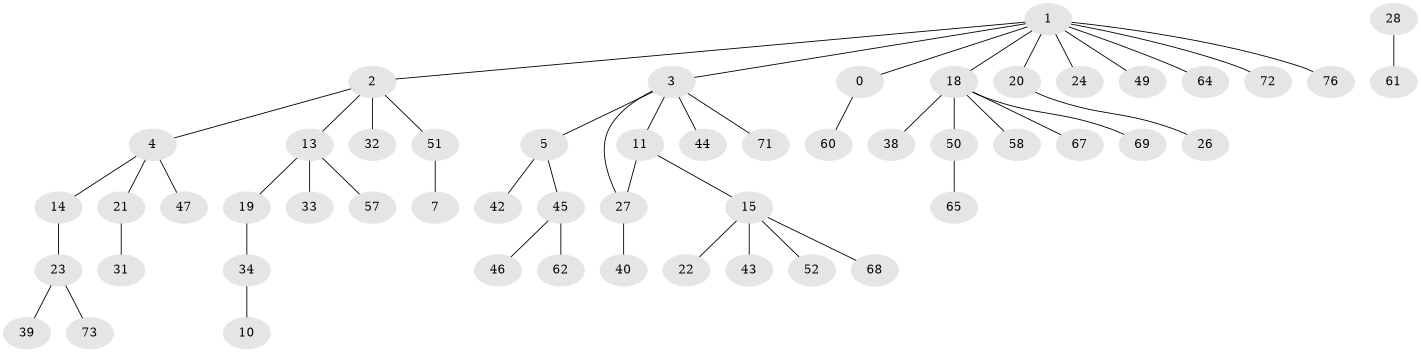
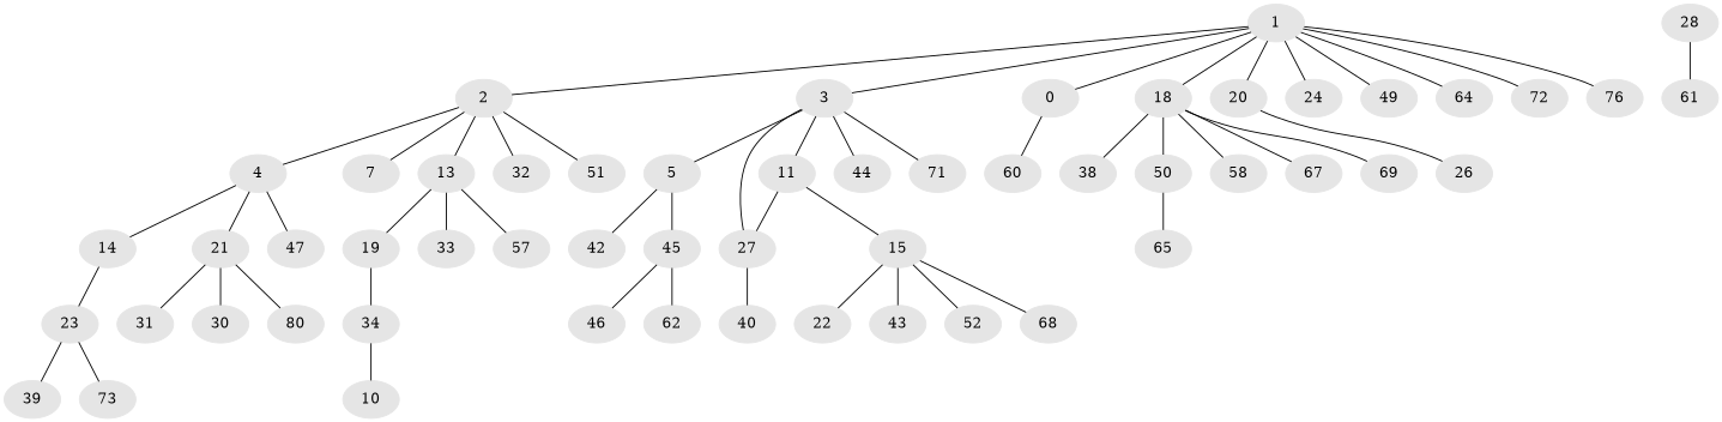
  graph {
    node [color=gray90 style=filled]
    1 [super="+10"]
    2 [super="+12"]
    3 [super="+9"]
    n4 [label=0 super="+17"]
    18 [super="+36"]
    20
    24
    n8 [label=49]
    64
    72 [super="+81"]
    76
    4 [super="+6"]
    7
    13 [super="+25"]
    32
    51
    5 [super="+79"]
    11 [super="+53"]
    27
    44 [super="+55"]
    71
    60 [super="+66"]
    38
    50 [super="+54"]
    58
    67
    69
    26 [super="+75"]
    14
    21 [super="+37"]
    47
    19 [super="+29"]
    33
    57 [super="+78"]
    42
    45 [super="+56"]
    15 [super="+16"]
    40 [super="+41"]
    23
    31 [super="+35"]
+   30
+   80
    46
    62
    22
    43
    52
    68
    28 [super="+49"]
    61
    34 [super="+48"]
    39 [super="+63"]
    73
    65
    n55 [label=10 super="+77"]
    1 -- 2
    1 -- 3
    1 -- n4
    1 -- 18
    1 -- 20
    1 -- 24
    1 -- n8
    1 -- 64
    1 -- 72
    1 -- 76
    2 -- 4
-   51 -- 7
+   2 -- 7
    2 -- 13
    2 -- 32
    2 -- 51
    3 -- 5
    3 -- 11
    3 -- 27
    3 -- 44
    3 -- 71
    n4 -- 60
    18 -- 38
    18 -- 50
    18 -- 58
    18 -- 67
    18 -- 69
    20 -- 26
    4 -- 14
    4 -- 21
    4 -- 47
    13 -- 19
    13 -- 33
    13 -- 57
    5 -- 42
    5 -- 45
    11 -- 27
    11 -- 15
    27 -- 40
    50 -- 65
    14 -- 23
    21 -- 31
+   21 -- 30
+   21 -- 80
    19 -- 34
    45 -- 46
    45 -- 62
    15 -- 22
    15 -- 43
    15 -- 52
    15 -- 68
    23 -- 39
    23 -- 73
    28 -- 61
    34 -- n55
  }
